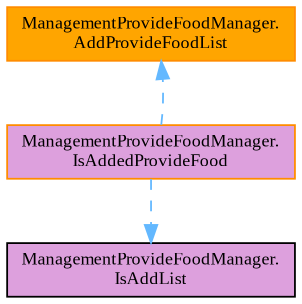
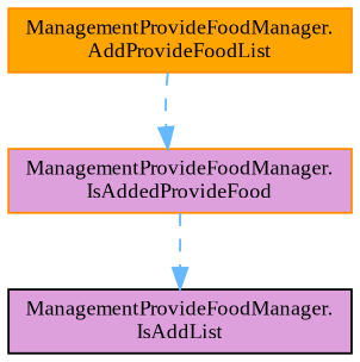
  digraph {
    fontname="Liberation Serif"
    rankdir=TB
    node [color=darkorange fillcolor=plum fontname="Liberation Serif" fontsize=10 shape=box style=filled]
    edge [color=steelblue1 fontname="Liberation Serif" fontsize=10 labelfontname=Helvetica labelfontsize=10 style=dashed]
    n1 [fillcolor=orange fontcolor=black height=0.2 label="ManagementProvideFoodManager.\lAddProvideFoodList" width=0.4]
    n2 [height=0.2 label="ManagementProvideFoodManager.\lIsAddedProvideFood" width=0.4]
    n3 [color=black height=0.2 label="ManagementProvideFoodManager.\lIsAddList" width=0.4]
-   n2 -> n1
+   n1 -> n2
    n2 -> n3
  }
